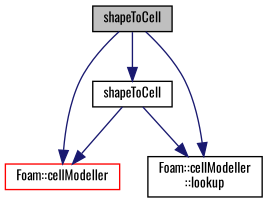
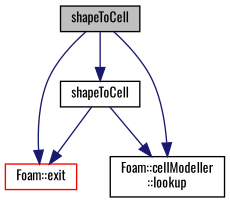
  digraph {
    rankdir=TB
    fontname=Oswald
    node [color=black fontname=Oswald fontsize=10 shape=record]
    edge [color=midnightblue fontname=Oswald fontsize=10 labelfontname=FreeSans labelfontsize=10 style=solid]
    n1 [fillcolor=grey75 fontcolor=black height=0.2 label=shapeToCell style=filled width=0.4]
-   n2 [color=red height=0.2 label="Foam::cellModeller" width=0.4]
+   n2 [color=red height=0.2 label="Foam::exit" width=0.4]
    n3 [height=0.2 label="Foam::cellModeller\l::lookup" width=0.4]
    n4 [height=0.2 label=shapeToCell width=0.4]
    n1 -> n2
    n1 -> n3
    n1 -> n4
    n4 -> n2
    n4 -> n3
  }
